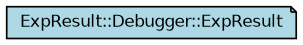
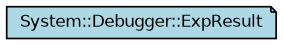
  digraph {
    rankdir=LR
-   n1 [color=black fillcolor=lightblue fontname=Helvetica fontsize=10 height=0.2 label="ExpResult::Debugger::ExpResult" shape=note style=filled width=0.4]
+   n1 [color=black fillcolor=lightblue fontname=Helvetica fontsize=10 height=0.2 label="System::Debugger::ExpResult" shape=note style=filled width=0.4]
  }
